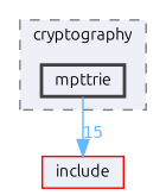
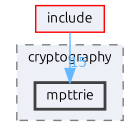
  digraph {
    compound=true
    fontname=Ubuntu
    node [fillcolor="#edf0f7" fontname=Ubuntu fontsize=10 shape=box]
    n1 [color=grey25 height=0.2 label=mpttrie style="filled,bold" width=0.4]
    n2 [color=red height=0.2 label=include style=filled width=0.4]
    subgraph cluster_1 {
      bgcolor="#edf0f7"
      fontsize=10
      label=cryptography
      pencolor=grey50
      style="filled,dashed"
      n1
    }
-   n1 -> n2 [color=steelblue1 fontcolor=steelblue1 fontname=Ubuntu fontsize=10 headlabel=15 labeldistance=1.5 labelfontname=Helvetica labelfontsize=10]
+   n2 -> n1 [color=steelblue1 fontcolor=steelblue1 fontname=Ubuntu fontsize=10 headlabel=15 labeldistance=1.5 labelfontname=Helvetica labelfontsize=10]
  }
